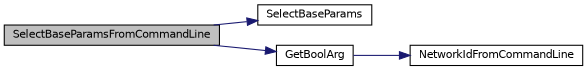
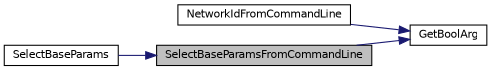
  digraph {
    rankdir=LR
    node [color=black fillcolor=white fontname=Helvetica fontsize=10 shape=record style=filled]
    edge [color=midnightblue fontname=Helvetica fontsize=10 labelfontname=Helvetica labelfontsize=10 style=solid]
    n1 [fillcolor=grey75 fontcolor=black height=0.2 label=SelectBaseParamsFromCommandLine width=0.4]
    n2 [height=0.2 label=SelectBaseParams width=0.4]
    n3 [height=0.2 label=GetBoolArg width=0.4]
    n4 [height=0.2 label=NetworkIdFromCommandLine width=0.4]
-   n1 -> n2
+   n2 -> n1
    n1 -> n3
-   n3 -> n4
+   n4 -> n3
  }
